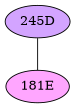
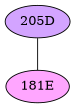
  graph {
    node [style=radial]
-   "205D" [fillcolor="#D3A4FF" label="245D"]
+   "205D" [fillcolor="#D3A4FF"]
    "181E" [fillcolor="#FFA6FF"]
    "205D" -- "181E" [penwidth=1]
  }
